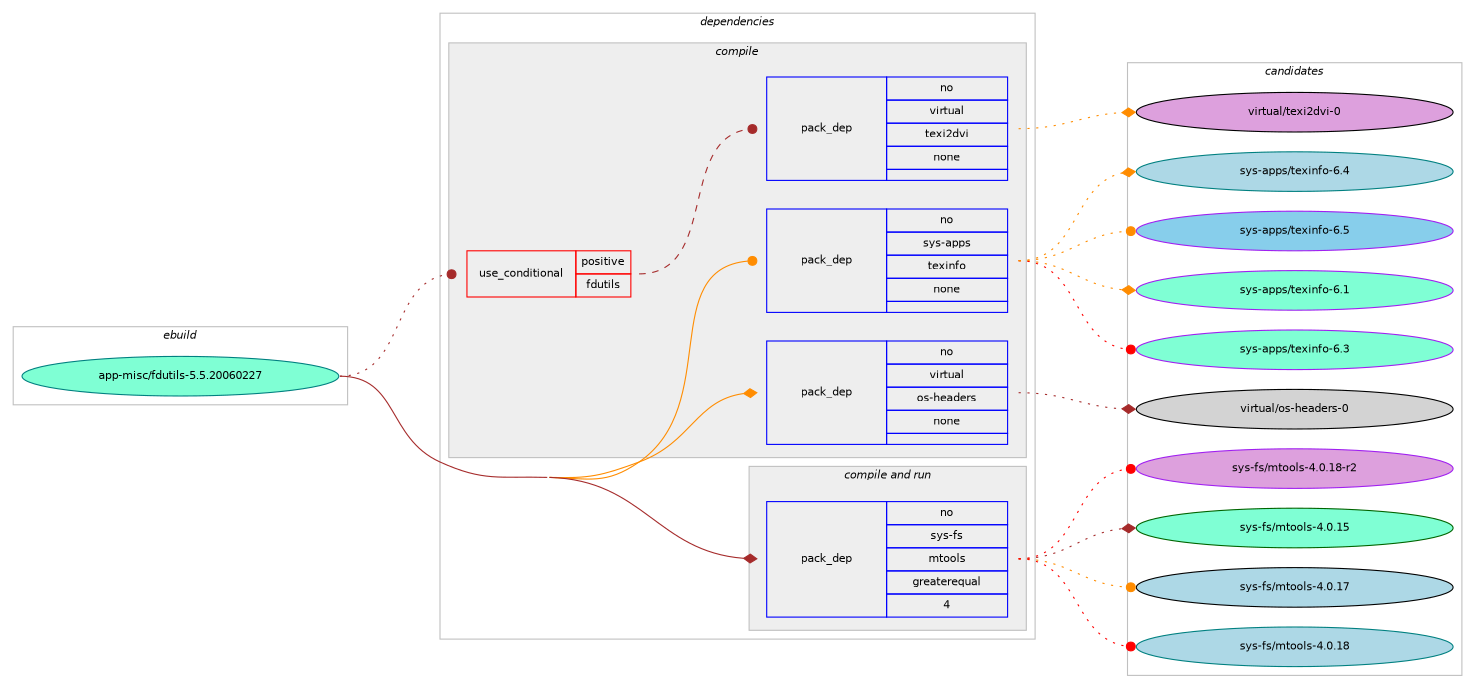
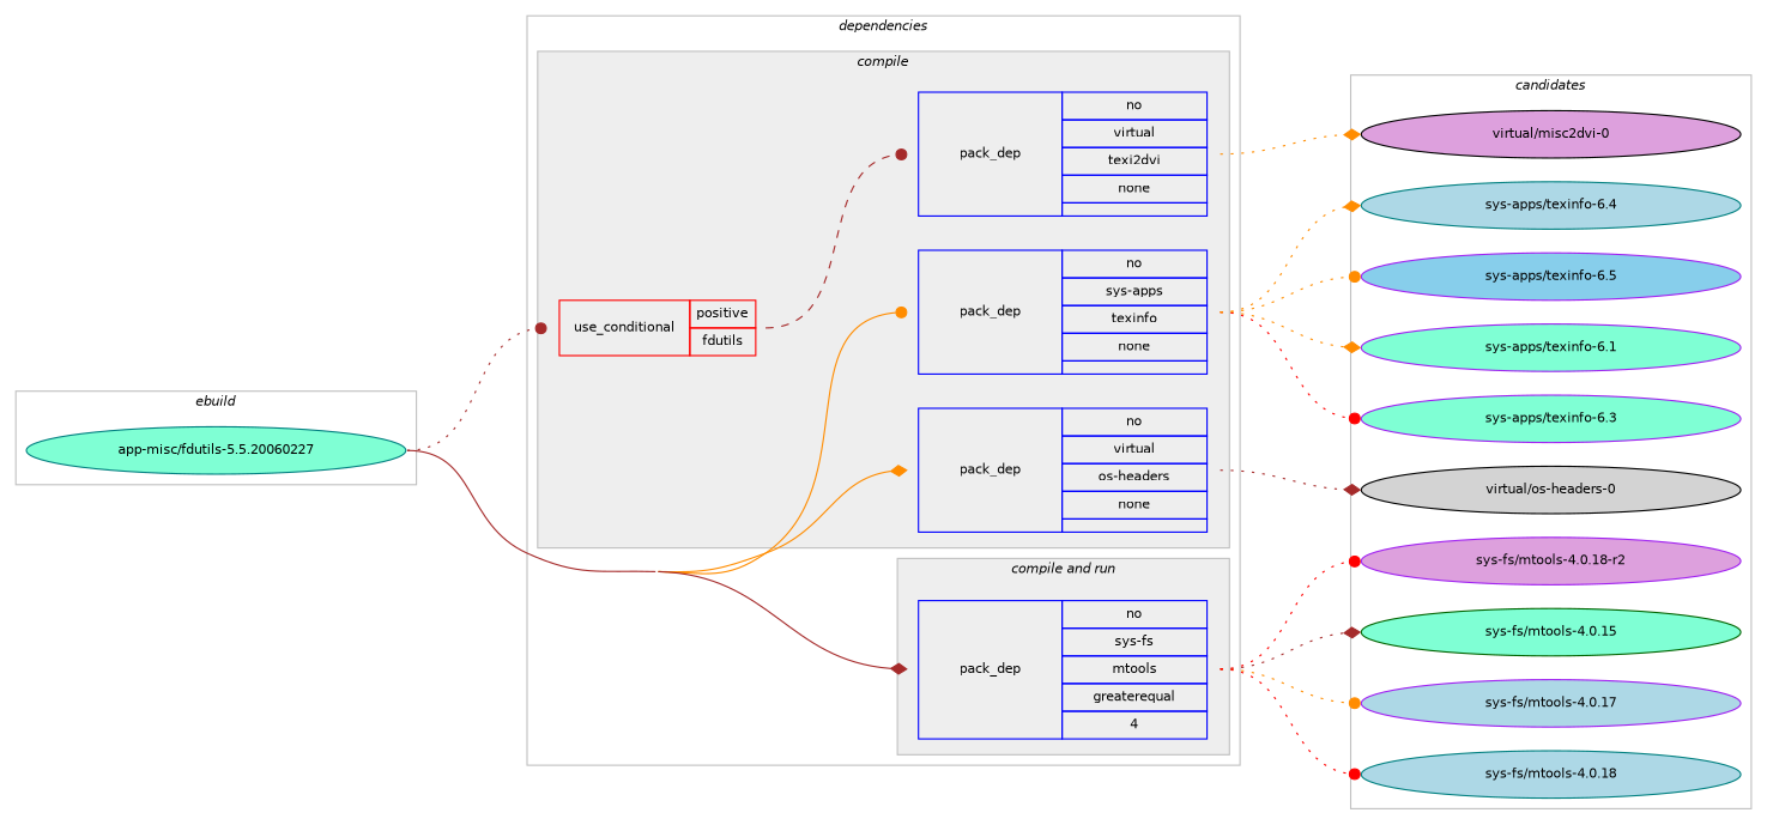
  digraph {
    compound=true
    concentrate=true
    fontname=Helvetica
    fontsize=10
    newrank=true
    rankdir=LR
    ranksep=1.5
    node [color=blue fontname=Helvetica fontsize=10 style=filled]
    edge [arrowhead=dot color=darkorange headport=w style=dotted tailport=e weight=100]
    n1 [color=teal fillcolor=aquamarine label="app-misc/fdutils-5.5.20060227" width=4]
    n2 [label=<<TABLE BORDER="0" CELLBORDER="1" CELLSPACING="0" CELLPADDING="4" WIDTH="220"><TR><TD ROWSPAN="6" CELLPADDING="30">pack_dep</TD></TR><TR><TD WIDTH="110">no</TD></TR><TR><TD>virtual</TD></TR><TR><TD>texi2dvi</TD></TR><TR><TD>none</TD></TR><TR><TD></TD></TR></TABLE>> shape=none style=""]
    n3 [color=red label=<<TABLE BORDER="0" CELLBORDER="1" CELLSPACING="0" CELLPADDING="4"><TR><TD ROWSPAN="3" CELLPADDING="10">use_conditional</TD></TR><TR><TD>positive</TD></TR><TR><TD>fdutils</TD></TR></TABLE>> shape=none style=""]
    n4 [label=<<TABLE BORDER="0" CELLBORDER="1" CELLSPACING="0" CELLPADDING="4" WIDTH="220"><TR><TD ROWSPAN="6" CELLPADDING="30">pack_dep</TD></TR><TR><TD WIDTH="110">no</TD></TR><TR><TD>sys-apps</TD></TR><TR><TD>texinfo</TD></TR><TR><TD>none</TD></TR><TR><TD></TD></TR></TABLE>> shape=none style=""]
    n5 [label=<<TABLE BORDER="0" CELLBORDER="1" CELLSPACING="0" CELLPADDING="4" WIDTH="220"><TR><TD ROWSPAN="6" CELLPADDING="30">pack_dep</TD></TR><TR><TD WIDTH="110">no</TD></TR><TR><TD>virtual</TD></TR><TR><TD>os-headers</TD></TR><TR><TD>none</TD></TR><TR><TD></TD></TR></TABLE>> shape=none style=""]
    n6 [label=<<TABLE BORDER="0" CELLBORDER="1" CELLSPACING="0" CELLPADDING="4" WIDTH="220"><TR><TD ROWSPAN="6" CELLPADDING="30">pack_dep</TD></TR><TR><TD WIDTH="110">no</TD></TR><TR><TD>sys-fs</TD></TR><TR><TD>mtools</TD></TR><TR><TD>greaterequal</TD></TR><TR><TD>4</TD></TR></TABLE>> shape=none style=""]
-   n7 [color=black fillcolor=plum label="virtual/texi2dvi-0" width=4]
+   n7 [color=black fillcolor=plum label="virtual/misc2dvi-0" width=4]
    n8 [color=purple fillcolor=aquamarine label="sys-apps/texinfo-6.1" width=4]
    n9 [color=purple fillcolor=aquamarine label="sys-apps/texinfo-6.3" width=4]
    n10 [color=teal fillcolor=lightblue label="sys-apps/texinfo-6.4" width=4]
    n11 [color=purple fillcolor=skyblue label="sys-apps/texinfo-6.5" width=4]
    n12 [color=darkgreen fillcolor=aquamarine label="sys-fs/mtools-4.0.15" width=4]
-   n13 [color=black fillcolor=lightblue label="sys-fs/mtools-4.0.17" width=4]
+   n13 [color=purple fillcolor=lightblue label="sys-fs/mtools-4.0.17" width=4]
    n14 [color=teal fillcolor=lightblue label="sys-fs/mtools-4.0.18" width=4]
    n15 [color=purple fillcolor=plum label="sys-fs/mtools-4.0.18-r2" width=4]
    n16 [color=black fillcolor=lightgrey label="virtual/os-headers-0" width=4]
    subgraph cluster_1 {
      color=gray
      label=<<i>ebuild</i>>
      rank=same
      n1
    }
    subgraph cluster_2 {
      color=gray
      label=<<i>dependencies</i>>
      subgraph cluster_3 {
        color=gray
        fillcolor="#eeeeee"
        label=<<i>compile</i>>
        style=filled
        subgraph sub_4 {
          color=gray
          fillcolor="#eeeeee"
          label=<<i>compile</i>>
          style=filled
          n3
          subgraph sub_5 {
            color=gray
            fillcolor="#eeeeee"
            label=<<i>compile</i>>
            style=filled
            n2
          }
        }
        subgraph sub_6 {
          color=gray
          fillcolor="#eeeeee"
          label=<<i>compile</i>>
          style=filled
          n4
        }
        subgraph sub_7 {
          color=gray
          fillcolor="#eeeeee"
          label=<<i>compile</i>>
          style=filled
          n5
        }
      }
      subgraph cluster_8 {
        color=gray
        fillcolor="#eeeeee"
        label=<<i>compile and run</i>>
        style=filled
        subgraph sub_9 {
          color=gray
          fillcolor="#eeeeee"
          label=<<i>compile and run</i>>
          style=filled
          n6
        }
      }
      subgraph cluster_10 {
        color=gray
        fillcolor="#eeeeee"
        label=<<i>run</i>>
        style=filled
      }
    }
    subgraph cluster_11 {
      color=gray
      label=<<i>candidates</i>>
      rank=same
      subgraph sub_12 {
        color=black
        label=<<i>candidates</i>>
        nodesep=1
        rank=same
        n7
      }
      subgraph sub_13 {
        color=black
        label=<<i>candidates</i>>
        nodesep=1
        rank=same
        n8
        n9
        n10
        n11
      }
      subgraph sub_14 {
        color=black
        label=<<i>candidates</i>>
        nodesep=1
        rank=same
        n12
        n13
        n14
        n15
      }
      subgraph sub_15 {
        color=black
        label=<<i>candidates</i>>
        nodesep=1
        rank=same
        n16
      }
    }
    n1 -> n3 [color=brown weight=20]
    n1 -> n4 [style=solid weight=20]
    n1 -> n5 [arrowhead=diamond style=solid weight=20]
    n1 -> n6 [arrowhead=diamond color=brown style=solid weight=20]
    n2 -> n7 [arrowhead=diamond]
    n3 -> n2 [color=brown style=dashed weight=20]
    n4 -> n8 [arrowhead=diamond]
    n4 -> n9 [color=red]
    n4 -> n10 [arrowhead=diamond]
    n4 -> n11
    n5 -> n16 [arrowhead=diamond color=brown]
    n6 -> n12 [arrowhead=diamond color=brown]
    n6 -> n13
    n6 -> n14 [color=red]
    n6 -> n15 [color=red]
  }
